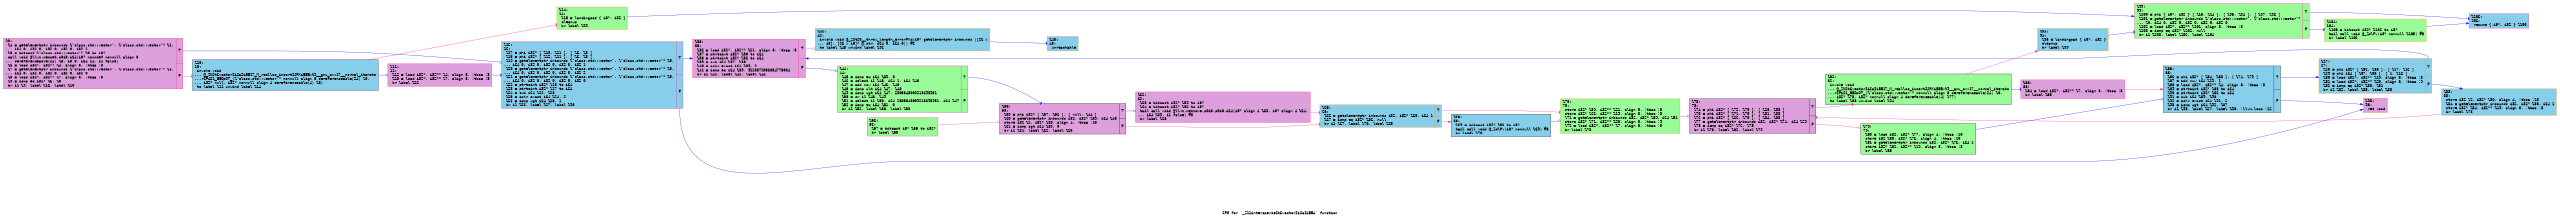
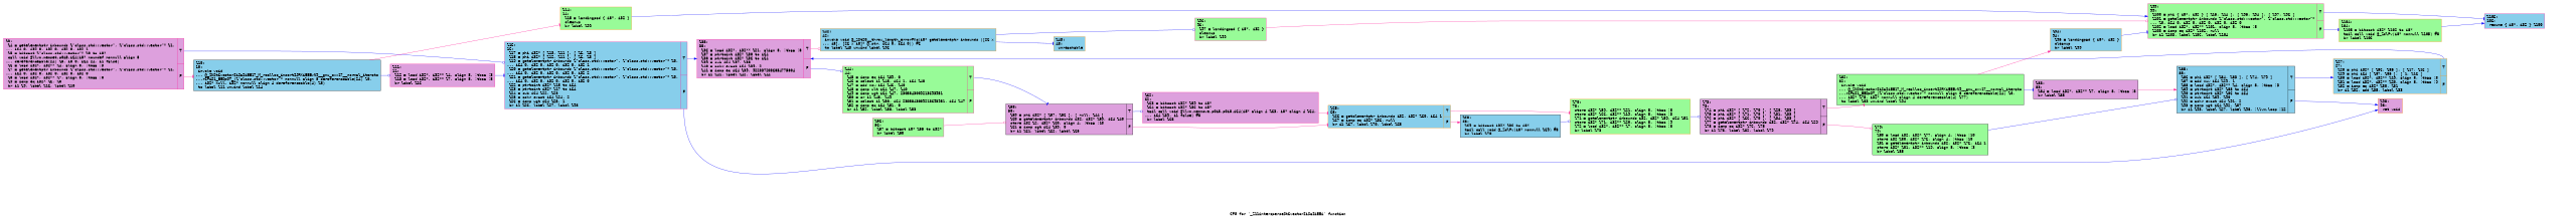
  digraph {
    fontname="DejaVu Sans Mono"
    label="CFG for '_Z11intersperseSt6vectorIiSaIiEEi' function"
    rankdir=LR
    node [color=deeppink fillcolor=skyblue fontname="DejaVu Sans Mono" shape=record style=filled]
    edge [arrowhead=tee color=blue fontname="DejaVu Sans Mono"]
    n1 [fillcolor=plum label="{%3:\l  %4 = getelementptr inbounds %\"class.std::vector\", %\"class.std::vector\"* %1,\l... i64 0, i32 0, i32 0, i32 0, i32 1\l  %5 = bitcast %\"class.std::vector\"* %0 to i8*\l  call void @llvm.memset.p0i8.i64(i8* noundef nonnull align 8\l... dereferenceable(24) %5, i8 0, i64 24, i1 false)\l  %6 = load i32*, i32** %4, align 8, !tbaa !3\l  %7 = getelementptr inbounds %\"class.std::vector\", %\"class.std::vector\"* %1,\l... i64 0, i32 0, i32 0, i32 0, i32 0\l  %8 = load i32*, i32** %7, align 8, !tbaa !8\l  %9 = icmp eq i32* %6, %8\l  br i1 %9, label %16, label %10\l|{<s0>T|<s1>F}}"]
    n2 [label="{%16:\l16:                                               \l  %17 = phi i32* [ %13, %11 ], [ %6, %3 ]\l  %18 = phi i32* [ %12, %11 ], [ %6, %3 ]\l  %19 = getelementptr inbounds %\"class.std::vector\", %\"class.std::vector\"* %0,\l... i64 0, i32 0, i32 0, i32 0, i32 1\l  %20 = getelementptr inbounds %\"class.std::vector\", %\"class.std::vector\"* %0,\l... i64 0, i32 0, i32 0, i32 0, i32 2\l  %21 = getelementptr inbounds %\"class.std::vector\", %\"class.std::vector\"* %0,\l... i64 0, i32 0, i32 0, i32 0, i32 0\l  %22 = ptrtoint i32* %18 to i64\l  %23 = ptrtoint i32* %17 to i64\l  %24 = sub i64 %22, %23\l  %25 = ashr exact i64 %24, 2\l  %26 = icmp ugt i64 %25, 1\l  br i1 %26, label %27, label %98\l|{<s0>T|<s1>F}}"]
    n3 [color=black label="{%10:\l10:                                               \l  invoke void\l... @_ZNSt6vectorIiSaIiEE17_M_realloc_insertIJRKiEEEvN9__gnu_cxx17__normal_iterato\l...rIPiS1_EEDpOT_(%\"class.std::vector\"* nonnull align 8 dereferenceable(24) %0,\l... i32* null, i32* nonnull align 4 dereferenceable(4) %8)\l          to label %11 unwind label %14\l}"]
    n4 [color=darkorange fillcolor=plum label="{%98:\l98:                                               \l  ret void\l}"]
    n5 [fillcolor=plum label="{%35:\l35:                                               \l  %36 = load i32*, i32** %21, align 8, !tbaa !8\l  %37 = ptrtoint i32* %30 to i64\l  %38 = ptrtoint i32* %36 to i64\l  %39 = sub i64 %37, %38\l  %40 = ashr exact i64 %39, 2\l  %41 = icmp eq i64 %39, 9223372036854775804\l  br i1 %41, label %42, label %44\l|{<s0>T|<s1>F}}"]
    n6 [fillcolor=plum label="{%11:\l11:                                               \l  %12 = load i32*, i32** %4, align 8, !tbaa !3\l  %13 = load i32*, i32** %7, align 8, !tbaa !8\l  br label %16\l}"]
    n7 [color=darkorange fillcolor=palegreen label="{%14:\l14:                                               \l  %15 = landingpad \{ i8*, i32 \}\l          cleanup\l  br label %99\l}"]
-   n8 [color=darkorange label="{%27:\l27:                                               \l  %28 = phi i32* [ %86, %85 ], [ %17, %16 ]\l  %29 = phi i64 [ %87, %85 ], [ 1, %16 ]\l  %30 = load i32*, i32** %19, align 8, !tbaa !3\l  %31 = load i32*, i32** %20, align 8, !tbaa !9\l  %32 = icmp eq i32* %30, %31\l  br i1 %32, label %35, label %33\l|{<s0>T|<s1>F}}"]
-   n9 [color=darkorange label="{%33:\l33:                                               \l  store i32 %2, i32* %30, align 4, !tbaa !10\l  %34 = getelementptr inbounds i32, i32* %30, i64 1\l  store i32* %34, i32** %19, align 8, !tbaa !3\l  br label %73\l}"]
+   n8 [color=darkorange label="{%27:\l27:                                               \l  %28 = phi i32* [ %86, %85 ], [ %17, %16 ]\l  %29 = phi i64 [ %87, %85 ], [ 1, %16 ]\l  %30 = load i32*, i32** %19, align 8, !tbaa !3\l  %31 = load i32*, i32** %20, align 8, !tbaa !9\l  %32 = icmp eq i32* %30, %31\l  br i1 %32, add %35, label %33\l|{<s0>T|<s1>F}}"]
    n10 [fillcolor=palegreen label="{%99:\l99:                                               \l  %100 = phi \{ i8*, i32 \} [ %15, %14 ], [ %95, %94 ], [ %97, %96 ]\l  %101 = getelementptr inbounds %\"class.std::vector\", %\"class.std::vector\"*\l... %0, i64 0, i32 0, i32 0, i32 0, i32 0\l  %102 = load i32*, i32** %101, align 8, !tbaa !8\l  %103 = icmp eq i32* %102, null\l  br i1 %103, label %106, label %104\l|{<s0>T|<s1>F}}"]
    n11 [label="{%106:\l106:                                              \l  resume \{ i8*, i32 \} %100\l}"]
    n12 [color=darkorange fillcolor=palegreen label="{%104:\l104:                                              \l  %105 = bitcast i32* %102 to i8*\l  tail call void @_ZdlPv(i8* nonnull %105) #8\l  br label %106\l}"]
    n13 [color=darkorange label="{%42:\l42:                                               \l  invoke void @_ZSt20__throw_length_errorPKc(i8* getelementptr inbounds ([26 x\l... i8], [26 x i8]* @.str, i64 0, i64 0)) #6\l          to label %43 unwind label %96\l}"]
    n14 [fillcolor=palegreen label="{%44:\l44:                                               \l  %45 = icmp eq i64 %39, 0\l  %46 = select i1 %45, i64 1, i64 %40\l  %47 = add nsw i64 %46, %40\l  %48 = icmp ult i64 %47, %40\l  %49 = icmp ugt i64 %47, 2305843009213693951\l  %50 = or i1 %48, %49\l  %51 = select i1 %50, i64 2305843009213693951, i64 %47\l  %52 = icmp eq i64 %51, 0\l  br i1 %52, label %58, label %53\l|{<s0>T|<s1>F}}"]
    n15 [color=black fillcolor=plum label="{%73:\l73:                                               \l  %74 = phi i32* [ %72, %70 ], [ %28, %33 ]\l  %75 = phi i32* [ %71, %70 ], [ %31, %33 ]\l  %76 = phi i32* [ %66, %70 ], [ %34, %33 ]\l  %77 = getelementptr inbounds i32, i32* %74, i64 %29\l  %78 = icmp eq i32* %76, %75\l  br i1 %78, label %82, label %79\l|{<s0>T|<s1>F}}"]
    n16 [color=darkorange label="{%43:\l43:                                               \l  unreachable\l}"]
+   n17 [fillcolor=palegreen label="{%96:\l96:                                               \l  %97 = landingpad \{ i8*, i32 \}\l          cleanup\l  br label %99\l}"]
    n18 [color=black fillcolor=plum label="{%58:\l58:                                               \l  %59 = phi i32* [ %57, %56 ], [ null, %44 ]\l  %60 = getelementptr inbounds i32, i32* %59, i64 %40\l  store i32 %2, i32* %60, align 4, !tbaa !10\l  %61 = icmp sgt i64 %39, 0\l  br i1 %61, label %62, label %65\l|{<s0>T|<s1>F}}"]
    n19 [color=black fillcolor=palegreen label="{%82:\l82:                                               \l  invoke void\l... @_ZNSt6vectorIiSaIiEE17_M_realloc_insertIJRKiEEEvN9__gnu_cxx17__normal_iterato\l...rIPiS1_EEDpOT_(%\"class.std::vector\"* nonnull align 8 dereferenceable(24) %0,\l... i32* %75, i32* nonnull align 4 dereferenceable(4) %77)\l          to label %83 unwind label %94\l}"]
    n20 [color=black fillcolor=palegreen label="{%79:\l79:                                               \l  %80 = load i32, i32* %77, align 4, !tbaa !10\l  store i32 %80, i32* %76, align 4, !tbaa !10\l  %81 = getelementptr inbounds i32, i32* %76, i64 1\l  store i32* %81, i32** %19, align 8, !tbaa !3\l  br label %85\l}"]
    n21 [color=darkorange label="{%94:\l94:                                               \l  %95 = landingpad \{ i8*, i32 \}\l          cleanup\l  br label %99\l}"]
-   n22 [fillcolor=plum label="{%83:\l83:                                               \l  %84 = load i32*, i32** %7, align 8, !tbaa !8\l  br label %85\l}"]
+   n22 [color=black fillcolor=plum label="{%83:\l83:                                               \l  %84 = load i32*, i32** %7, align 8, !tbaa !8\l  br label %85\l}"]
    n23 [color=black label="{%85:\l85:                                               \l  %86 = phi i32* [ %84, %83 ], [ %74, %79 ]\l  %87 = add nuw i64 %29, 1\l  %88 = load i32*, i32** %4, align 8, !tbaa !3\l  %89 = ptrtoint i32* %88 to i64\l  %90 = ptrtoint i32* %86 to i64\l  %91 = sub i64 %89, %90\l  %92 = ashr exact i64 %91, 2\l  %93 = icmp ugt i64 %92, %87\l  br i1 %93, label %27, label %98, !llvm.loop !12\l|{<s0>T|<s1>F}}"]
    n24 [fillcolor=plum label="{%62:\l62:                                               \l  %63 = bitcast i32* %59 to i8*\l  %64 = bitcast i32* %36 to i8*\l  tail call void @llvm.memmove.p0i8.p0i8.i64(i8* align 4 %63, i8* align 4 %64,\l... i64 %39, i1 false) #8\l  br label %65\l}"]
    n25 [color=darkorange label="{%65:\l65:                                               \l  %66 = getelementptr inbounds i32, i32* %60, i64 1\l  %67 = icmp eq i32* %36, null\l  br i1 %67, label %70, label %68\l|{<s0>T|<s1>F}}"]
    n26 [color=darkorange fillcolor=palegreen label="{%70:\l70:                                               \l  store i32* %59, i32** %21, align 8, !tbaa !8\l  store i32* %66, i32** %19, align 8, !tbaa !3\l  %71 = getelementptr inbounds i32, i32* %59, i64 %51\l  store i32* %71, i32** %20, align 8, !tbaa !9\l  %72 = load i32*, i32** %7, align 8, !tbaa !8\l  br label %73\l}"]
    n27 [color=black label="{%68:\l68:                                               \l  %69 = bitcast i32* %36 to i8*\l  tail call void @_ZdlPv(i8* nonnull %69) #8\l  br label %70\l}"]
    n28 [fillcolor=palegreen label="{%56:\l56:                                               \l  %57 = bitcast i8* %55 to i32*\l  br label %58\l}"]
    n1 -> n2 [arrowhead=odot tailport=s0]
    n1 -> n3 [color=deeppink tailport=s1]
    n2 -> n4 [arrowhead=normal tailport=s1]
    n2 -> n5 [arrowhead=normal tailport=s0]
    n3 -> n6 [arrowhead=odot]
    n3 -> n7 [color=deeppink]
    n5 -> n13 [arrowhead=odot color=deeppink tailport=s0]
    n5 -> n14 [arrowhead=odot tailport=s1]
    n6 -> n2
    n7 -> n10 [arrowhead=normal]
    n8 -> n5 [arrowhead=normal tailport=s0]
-   n8 -> n9 [arrowhead=normal tailport=s1]
-   n9 -> n15 [color=deeppink]
    n10 -> n11 [tailport=s0]
    n10 -> n12 [tailport=s1]
    n12 -> n11 [arrowhead=normal]
    n13 -> n16
+   n13 -> n17 [arrowhead=odot]
    n14 -> n18 [tailport=s0]
    n15 -> n19 [color=deeppink tailport=s0]
    n15 -> n20 [arrowhead=odot color=deeppink tailport=s1]
+   n17 -> n10 [arrowhead=odot color=deeppink]
    n18 -> n24 [arrowhead=odot tailport=s0]
    n18 -> n25 [color=deeppink tailport=s1]
    n19 -> n21 [arrowhead=normal color=deeppink]
    n19 -> n22
    n20 -> n23 [arrowhead=odot]
    n21 -> n10
    n22 -> n23 [arrowhead=normal color=deeppink]
    n23 -> n4 [arrowhead=normal tailport=s1]
    n23 -> n8 [arrowhead=normal tailport=s0]
    n24 -> n25 [color=deeppink]
    n25 -> n26 [color=deeppink tailport=s0]
    n25 -> n27 [arrowhead=normal color=deeppink tailport=s1]
    n26 -> n15 [arrowhead=odot]
    n27 -> n26 [arrowhead=odot]
    n28 -> n18 [arrowhead=odot color=deeppink]
  }
